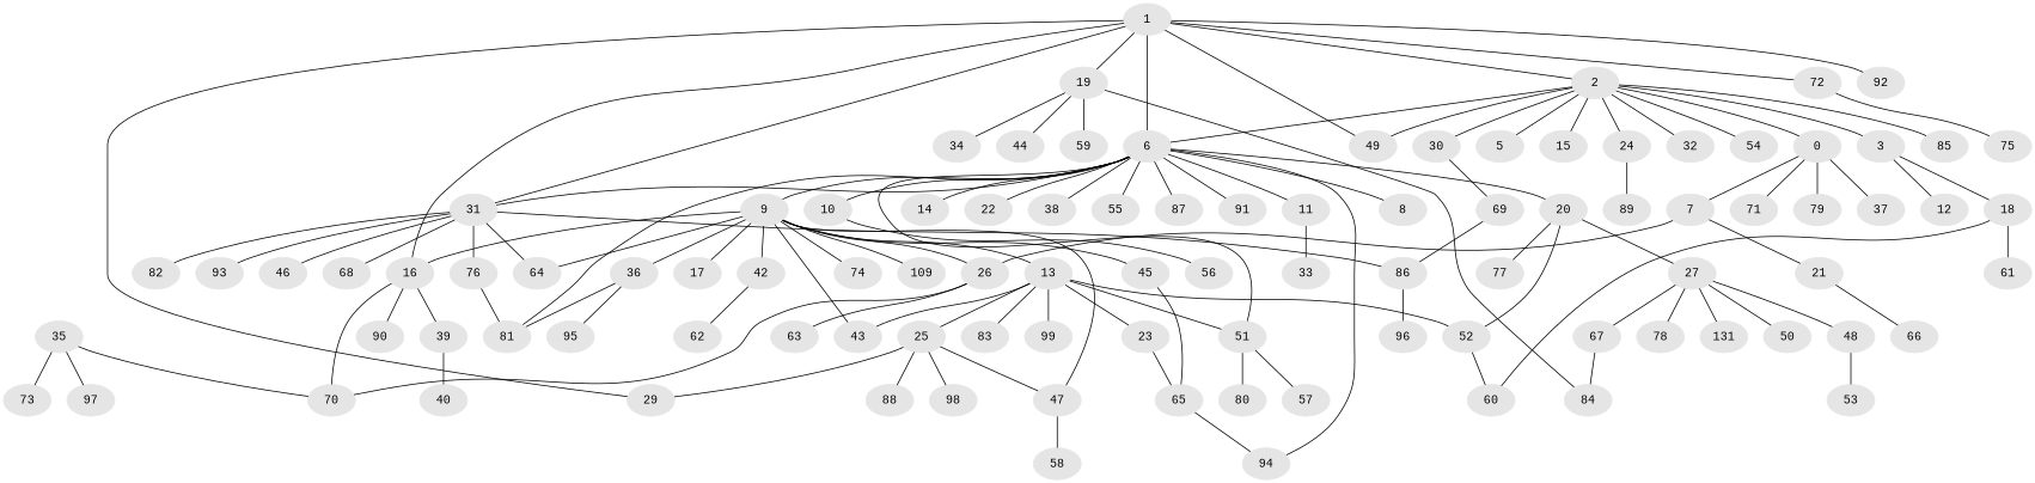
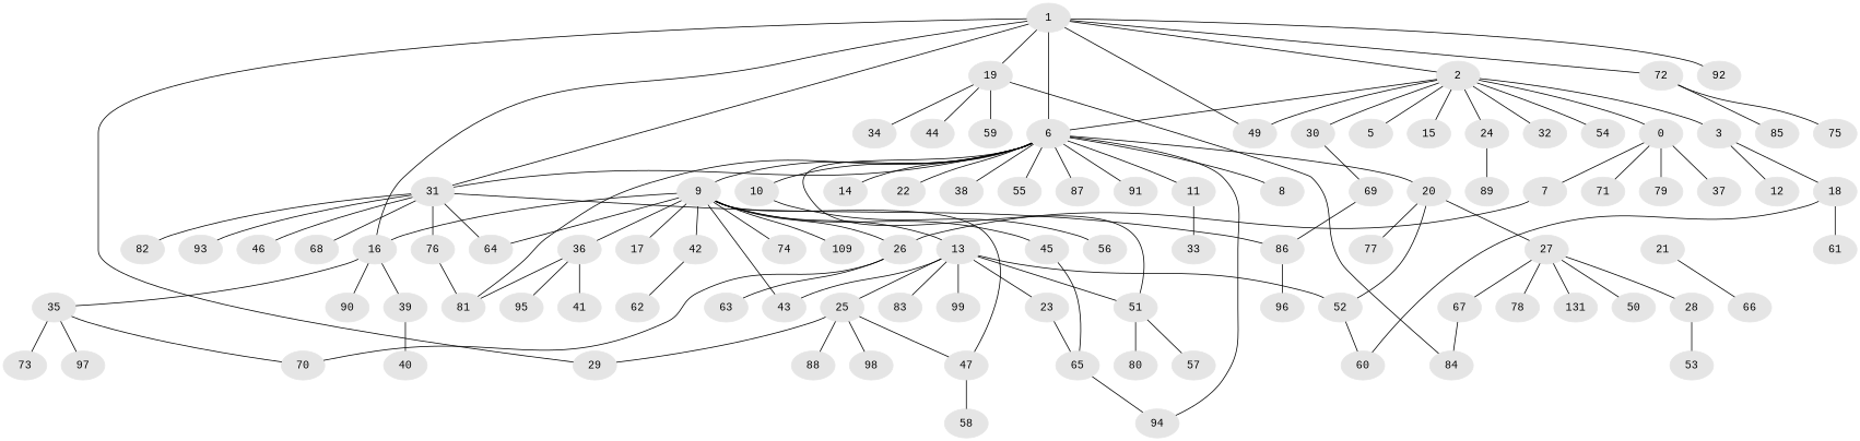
  graph {
    fontname="Liberation Mono"
    node [color=gray90 fontname="Liberation Mono" style=filled]
    edge [fontname="Liberation Mono"]
    1
    2
    6
    16
    19
    29
    31
    49
    72
    92
    3
    n12 [label=0]
    5
    15
    24
    30
    32
    54
    85
    8
    9
    10
    11
    14
    20
    22
    38
    51
    55
    81
    87
    91
    94
    35
    39
    90
    34
    44
    59
    84
    64
    46
    68
    76
    82
    86
    93
    75
    12
    18
    7
    37
    71
    79
    89
    69
    60
    61
    21
    26
    13
    17
    36
    42
    43
    45
    47
    74
    n69 [label=109]
    56
    33
    52
    27
    77
    57
    80
    66
    63
    70
    23
    25
    83
    99
+   41
    95
    62
    65
    58
    88
    98
    73
    97
    40
-   28 [label=48]
+   28
    50
    67
    78
    n98 [label=131]
    53
    96
    1 -- 2
    1 -- 6
    1 -- 16
    1 -- 19
    1 -- 29
    1 -- 31
    1 -- 49
    1 -- 72
    1 -- 92
    2 -- 6
    2 -- 49
    2 -- 3
    2 -- n12
    2 -- 5
    2 -- 15
    2 -- 24
    2 -- 30
    2 -- 32
    2 -- 54
-   2 -- 85
+   72 -- 85
    6 -- 31
    6 -- 8
    6 -- 9
    6 -- 10
    6 -- 11
    6 -- 14
    6 -- 20
    6 -- 22
    6 -- 38
    6 -- 51
    6 -- 55
    6 -- 81
    6 -- 87
    6 -- 91
    6 -- 94
-   16 -- 70
+   16 -- 35
    16 -- 39
    16 -- 90
    19 -- 34
    19 -- 44
    19 -- 59
    19 -- 84
    31 -- 64
    31 -- 46
    31 -- 68
    31 -- 76
    31 -- 82
    31 -- 86
    31 -- 93
    72 -- 75
    3 -- 12
    3 -- 18
    n12 -- 7
    n12 -- 37
    n12 -- 71
    n12 -- 79
    24 -- 89
    30 -- 69
    9 -- 16
    9 -- 64
    9 -- 26
    9 -- 13
    9 -- 17
    9 -- 36
    9 -- 42
    9 -- 43
    9 -- 45
    9 -- 47
    9 -- 74
    9 -- n69
    10 -- 56
    11 -- 33
    20 -- 52
    20 -- 27
    20 -- 77
    51 -- 57
    51 -- 80
    35 -- 70
    35 -- 73
    35 -- 97
    39 -- 40
    76 -- 81
    86 -- 96
    18 -- 60
    18 -- 61
-   7 -- 21
    7 -- 26
    69 -- 86
    21 -- 66
    26 -- 63
    26 -- 70
    13 -- 51
    13 -- 43
    13 -- 52
    13 -- 23
    13 -- 25
    13 -- 83
    13 -- 99
    36 -- 81
+   36 -- 41
    36 -- 95
    42 -- 62
    45 -- 65
    47 -- 58
    52 -- 60
    27 -- 28
    27 -- 50
    27 -- 67
    27 -- 78
    27 -- n98
    23 -- 65
    25 -- 29
    25 -- 47
    25 -- 88
    25 -- 98
    65 -- 94
    28 -- 53
    67 -- 84
  }
